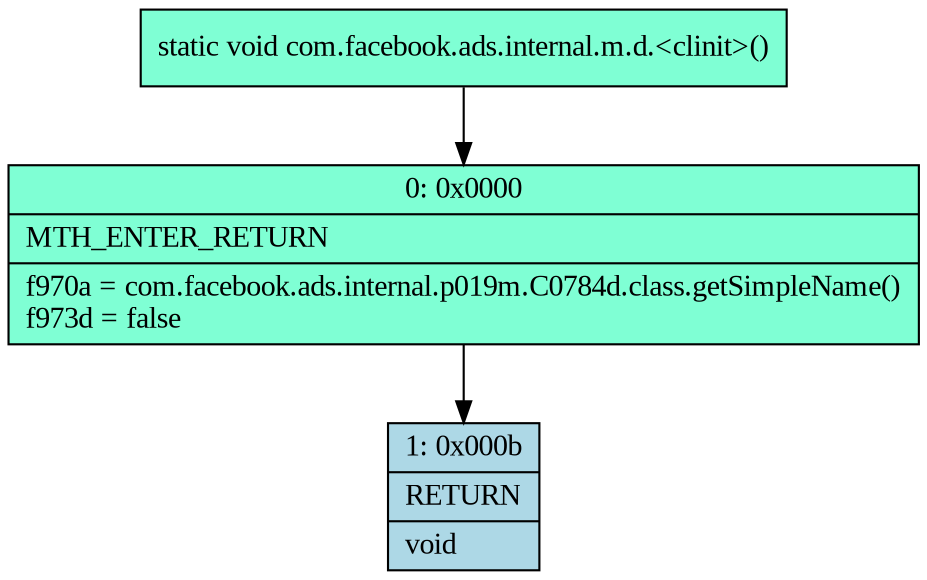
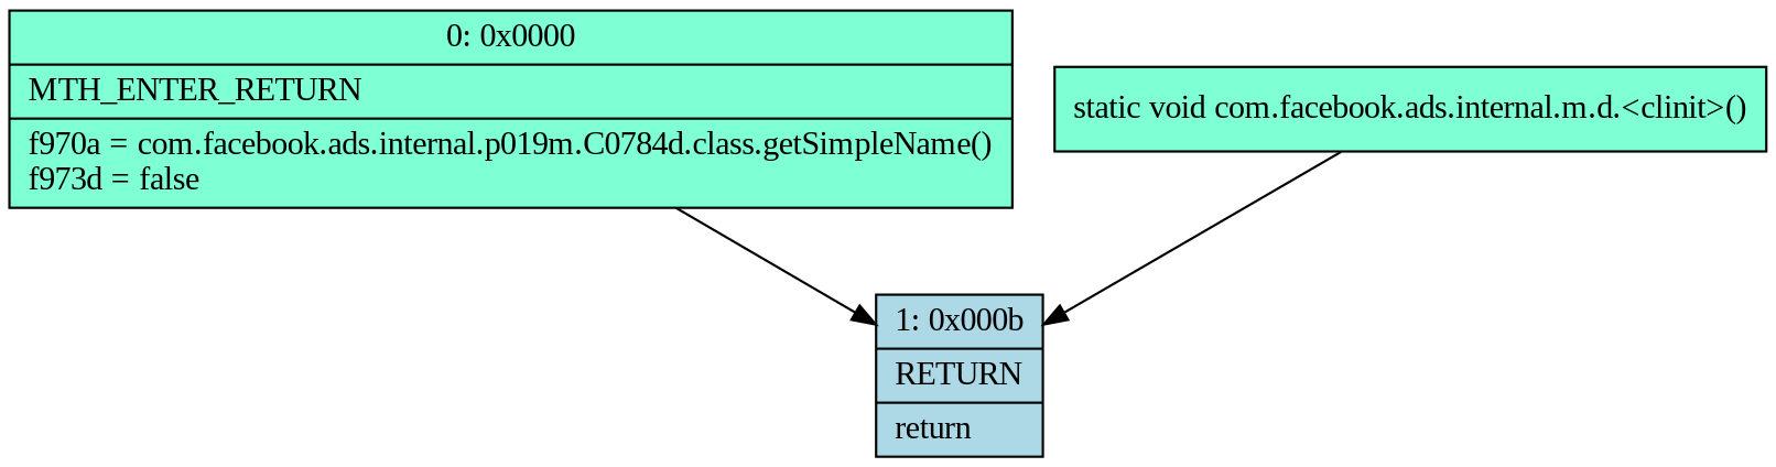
  digraph {
    fontname="Liberation Serif"
    node [fillcolor=aquamarine fontname="Liberation Serif" shape=record style=filled]
    edge [fontname="Liberation Serif"]
    n1 [label="{0\:\ 0x0000|MTH_ENTER_RETURN\l|f970a = com.facebook.ads.internal.p019m.C0784d.class.getSimpleName()\lf973d = false\l}"]
-   n2 [fillcolor=lightblue label="{1\:\ 0x000b|RETURN\l|void\l}"]
+   n2 [fillcolor=lightblue label="{1\:\ 0x000b|RETURN\l|return\l}"]
    n3 [label="{static void com.facebook.ads.internal.m.d.\<clinit\>() }"]
    n1 -> n2
-   n3 -> n1
+   n3 -> n2
  }
